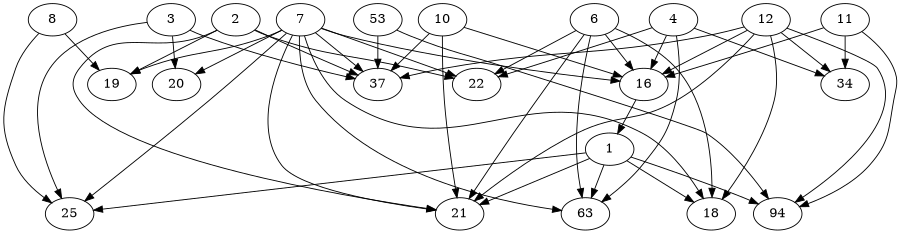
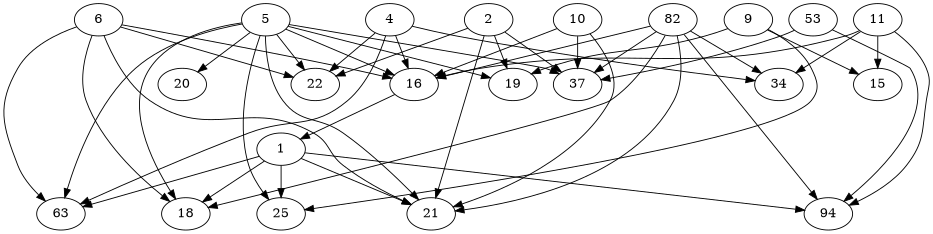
  digraph {
    node [alpha=0.03]
    1 [alpha=0.19 expect_size=50341888]
    18 [expect_size=6673408]
    21 [alpha=0.08 expect_size=28832768]
    n4 [alpha=0.13 expect_size=20046848 label=63]
    n5 [alpha=0.18 expect_size=11928576 label=94]
    25 [expect_size=43716608]
    16 [alpha=0.12 expect_size=14130176]
    2 [alpha=0.07 expect_size=46938112]
    n9 [alpha=0.16 expect_size=23076864 label=37]
    19 [alpha=0.07 expect_size=15467520]
    22 [alpha=0.06 expect_size=31909888]
-   3 [alpha=0.18 expect_size=26113024]
    20 [alpha=0.08 expect_size=43747328]
    4 [alpha=0.08 expect_size=48879616]
    n15 [alpha=0.13 expect_size=34385920 label=34]
-   5 [expect_size=51048448 label=7]
+   5 [expect_size=51048448]
    6 [alpha=0.04 expect_size=20865024]
-   8 [alpha=0.04 expect_size=27188224]
+   8 [alpha=0.04 expect_size=27188224 label=9]
+   15 [alpha=0.16 expect_size=7045120]
    10 [alpha=0.14 expect_size=44484608]
    11 [alpha=0.01 expect_size=26004480]
-   12 [alpha=0.15 expect_size=23098368]
+   12 [alpha=0.15 expect_size=23098368 label=82]
    n23 [alpha=0.17 expect_size=39334912 label=53]
    1 -> 18
    1 -> 21
    1 -> n4
    1 -> n5
    1 -> 25
    16 -> 1
    2 -> 21
    2 -> n9
    2 -> 19
    2 -> 22
-   3 -> 25
-   3 -> n9
-   3 -> 20
    4 -> n4
    4 -> 16
    4 -> 22
    4 -> n15
    5 -> 18
    5 -> 21
    5 -> n4
    5 -> 25
    5 -> 16
    5 -> n9
    5 -> 19
    5 -> 22
    5 -> 20
    6 -> 18
    6 -> 21
    6 -> n4
    6 -> 16
    6 -> 22
    8 -> 25
    8 -> 19
+   8 -> 15
    10 -> 21
    10 -> 16
    10 -> n9
    11 -> n5
    11 -> 16
    11 -> n15
+   11 -> 15
    12 -> 18
    12 -> 21
    12 -> n5
    12 -> 16
    12 -> n9
    12 -> n15
    n23 -> n5
    n23 -> n9
  }
